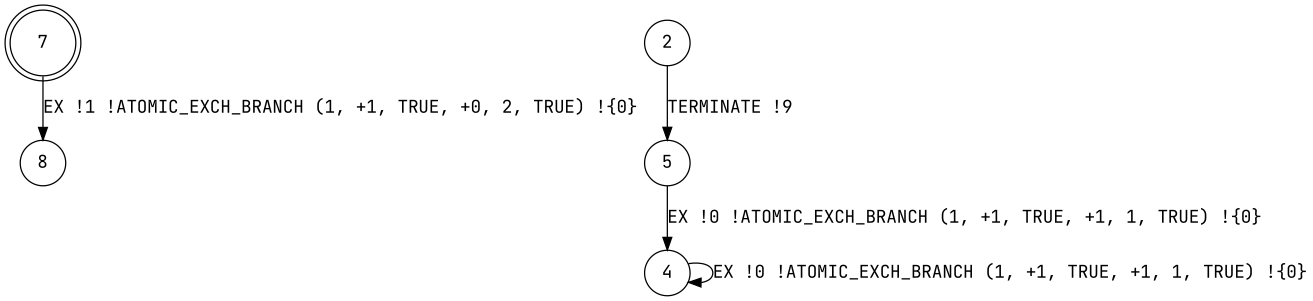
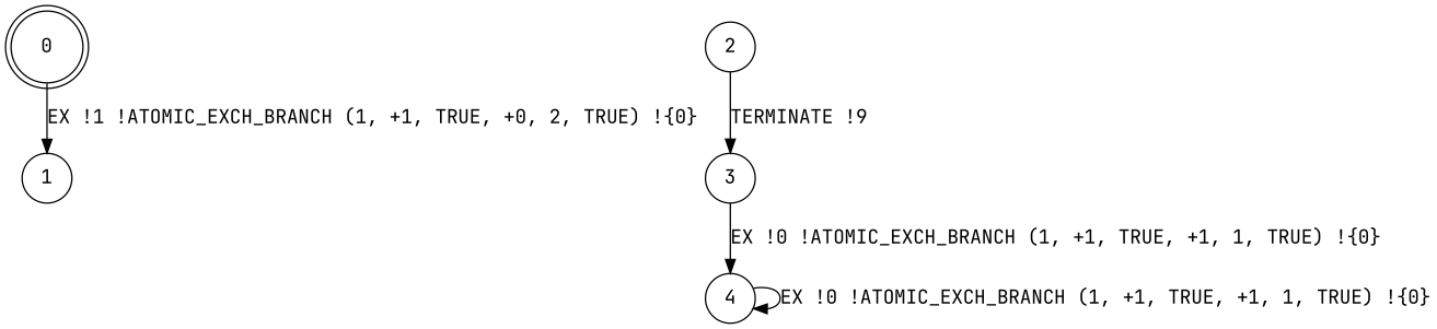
  digraph {
    fontname="JetBrains Mono"
    node [fontname="JetBrains Mono" shape=circle]
    edge [fontname="JetBrains Mono"]
-   0 [peripheries=2 label=7]
-   1 [label=8]
+   0 [peripheries=2]
+   1
    2
-   3 [label=5]
+   3
    4
    0 -> 1 [label="EX !1 !ATOMIC_EXCH_BRANCH (1, +1, TRUE, +0, 2, TRUE) !{0}"]
    2 -> 3 [label="TERMINATE !9"]
    3 -> 4 [label="EX !0 !ATOMIC_EXCH_BRANCH (1, +1, TRUE, +1, 1, TRUE) !{0}"]
    4 -> 4 [label="EX !0 !ATOMIC_EXCH_BRANCH (1, +1, TRUE, +1, 1, TRUE) !{0}"]
  }
